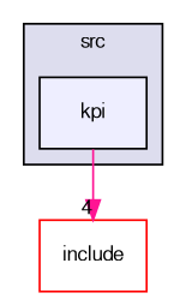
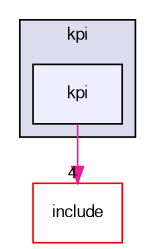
  digraph {
    compound=true
    node [fontname=FreeSans fontsize=10 shape=box style=filled]
    n1 [fillcolor="#eeeeff" label=kpi pencolor=black]
    n2 [color=red fillcolor=white label=include]
    subgraph cluster_1 {
      bgcolor="#ddddee"
      fontname=FreeSans
      fontsize=10
-     label=src
+     label=kpi
      pencolor=black
      n1
    }
    n1 -> n2 [headlabel=4 labeldistance=1.5 labelfontname=FreeSans labelfontsize=10 color=deeppink]
  }
